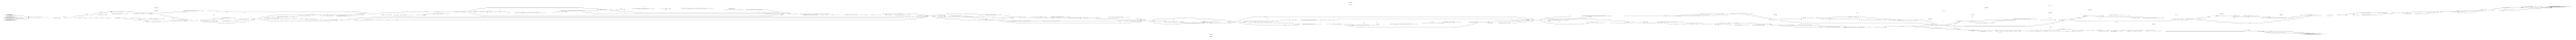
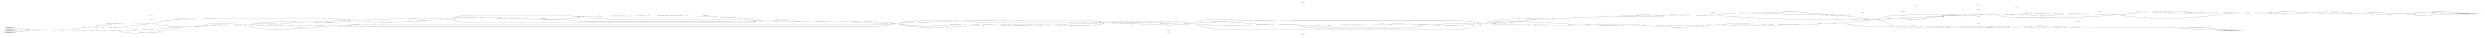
  digraph {
    fontname="Comic Neue"
    rankdir=LR
    node [fillcolor=white fontname="Comic Neue" shape=trapezium style=filled]
    edge [fontname="Comic Neue" style=bold]
    n1 [label="functionConfig.setAutoAck(autoAck)@@@110@@@['1', '1', '0']"]
    n2 [label="null != jarFile@@@115@@@['1', '1', '0']" shape=diamond]
    n3 [label="functionConfig.setJar(jarFile)@@@116@@@['1', '1', '0']" shape=diamond]
    n4 [label="null != pyFile@@@118@@@['1', '1', '0']" shape=diamond]
    n5 [label="null != windowLengthCount@@@84@@@['1', '1', '0']" shape=note]
    n6 [label="windowConfig.setWindowLengthCount(windowLengthCount)@@@88@@@['1', '1', '0']" shape=diamond]
    n7 [label="windowConfig == null@@@85@@@['1', '1', '0']" shape=diamond]
    n8 [label="resources = new org.apache.pulsar.functions.utils.Resources()@@@49@@@['1', '1', '1']" shape=note]
    n9 [label="windowConfig = new WindowConfig()@@@86@@@['1', '1', '0']" shape=note]
    n10 [label="sourceConfig.setResources(resources)@@@60@@@['0', '0', '1']"]
    n11 [label="windowConfig == null@@@91@@@['1', '1', '0']" shape=note]
    n12 [label="null != slidingIntervalCount@@@96@@@['1', '1', '0']" shape=diamond]
    n13 [label="cpu != null@@@51@@@['0', '0', '1']" shape=note]
    n14 [label="windowConfig.setWindowLengthDurationMs(windowLengthDurationMs)@@@94@@@['1', '1', '0']" shape=diamond]
    n15 [label="disk != null@@@57@@@['0', '0', '1']"]
    n16 [label="resources.setDisk(disk)@@@58@@@['0', '0', '1']"]
    n17 [label="null != sourceConfigString@@@61@@@['0', '0', '1']" shape=note]
    n18 [label="functionConfig.setPy(pyFile)@@@119@@@['1', '1', '0']" shape=note]
    n19 [label="functionConfig.getJar() != null@@@121@@@['1', '1', '0']" shape=diamond]
    n20 [label="this.sourceConfig = CmdUtils.loadConfig(sourceConfigFile,)@@@6@@@['0', '0', '1']" shape=note]
    n21 [fillcolor=lightgray label="inferMissingArguments(sourceConfig)@@@64@@@['0', '0', '1']" shape=diamond]
    n22 [label="null != tenant@@@11@@@['1', '1', '1']"]
-   n23 [label="functionConfig.setTenant(tenant)@@@16@@@['1', '1', '0']" shape=diamond]
    n24 [label="sourceConfig.setTenant(tenant)@@@12@@@['0', '0', '1']" shape=diamond]
    n25 [label="null != namespace@@@14@@@['1', '1', '1']"]
    n26 [label="sourceConfig.setNamespace(namespace)@@@15@@@['0', '0', '1']" shape=note]
    n27 [label="null != name@@@17@@@['0', '0', '1']" shape=diamond]
    n28 [label="sourceConfig.setName(name)@@@18@@@['0', '0', '1']" shape=note]
    n29 [label="null != className@@@20@@@['1', '1', '1']" shape=diamond]
    n30 [label="functionConfig.setProcessingGuarantees(processingGuarantees)@@@63@@@['1', '1', '0']" shape=diamond]
    n31 [label="functionConfig.setRetainOrdering(retainOrdering)@@@65@@@['1', '1', '0']"]
    n32 [label="sourceConfig.setProcessingGuarantees(processingGuarantees)@@@33@@@['0', '0', '1']" shape=diamond]
    n33 [label="null != userConfigString@@@66@@@['1', '1', '0']" shape=note]
    n34 [label="parallelism != null@@@35@@@['1', '1', '1']"]
    n35 [fillcolor=lightgray label="inferMissingArguments(functionConfig)@@@127@@@['1', '1', '0']" shape=diamond]
    n36 [label="sourceConfig.setTopicName(destinationTopicName)@@@24@@@['0', '0', '1']" shape=diamond]
    n37 [label="null != deserializationClassName@@@26@@@['0', '0', '1']" shape=note]
    n38 [label="null != schemaType@@@29@@@['1', '1', '1']" shape=note]
    n39 [label="sourceConfig.setSerdeClassName(deserializationClassName)@@@27@@@['0', '0', '1']"]
    n40 [label="sourceConfig.setParallelism(parallelism)@@@36@@@['0', '0', '1']"]
    n41 [label="archive != null && sourceType != null@@@38@@@['0', '0', '1']" shape=note]
    n42 [label="throw new ParameterException(\"Cannot specify both archive and source-type\")@@@39@@@['0', '0', '1']"]
    n43 [label="archive != null@@@41@@@['0', '0', '1']" shape=diamond]
    n44 [label="WindowConfig windowConfig = functionConfig.getWindowConfig()@@@83@@@['1', '1', '0']"]
    n45 [label="windowConfig == null@@@97@@@['1', '1', '0']" shape=note]
    n46 [label="functionConfig.setWindowConfig(windowConfig)@@@108@@@['1', '1', '0']"]
    n47 [label="windowConfig == null@@@103@@@['1', '1', '0']"]
    n48 [label="windowConfig = new WindowConfig()@@@98@@@['1', '1', '0']"]
    n49 [label="windowConfig.setSlidingIntervalCount(slidingIntervalCount)@@@100@@@['1', '1', '0']"]
    n50 [label="null != autoAck@@@109@@@['1', '1', '0']" shape=diamond]
    n51 [label="windowConfig = new WindowConfig()@@@104@@@['1', '1', '0']"]
    n52 [label="windowConfig.setSlidingIntervalDurationMs(slidingIntervalDurationMs)@@@106@@@['1', '1', '0']" shape=note]
    n53 [label="resources == null@@@48@@@['0', '0', '1']" shape=note]
    n54 [label="windowConfig = new WindowConfig()@@@92@@@['1', '1', '0']" shape=note]
    n55 [label="timeoutMs != null@@@80@@@['1', '1', '0']" shape=note]
    n56 [label="functionConfig.setTimeoutMs(timeoutMs)@@@81@@@['1', '1', '0']" shape=note]
    n57 [fillcolor=lightgray label="processArguments['0', '0', '1']" shape=diamond]
    n58 [label="super.edu.fdu.CPPDG.tinypdg.pe.ExpressionInfo@17f0f70@@@3@@@['1', '1', '1']"]
    n59 [label="mergeArgs()@@@4@@@['1', '1', '1']"]
    n60 [label="functionConfig.setParallelism(parallelism)@@@77@@@['1', '1', '0']" shape=note]
    n61 [label="functionConfig.setResources(new org.apache.pulsar.functions.utils.Resources(cpu,ram,disk))@@@79@@@['1', '1', '0']" shape=diamond]
    n62 [label="null != sourceConfigFile@@@5@@@['0', '0', '1']" shape=diamond]
    n63 [label="this.sourceConfig = new SourceConfig()@@@9@@@['0', '0', '1']"]
    n64 [label="parseFullyQualifiedFunctionName(fqfn,functionConfig)@@@12@@@['1', '1', '0']" shape=diamond]
    n65 [label="null != inputs@@@25@@@['1', '1', '0']"]
    n66 [label="functionConfig.setInputs(inputTopics)@@@27@@@['1', '1', '0']" shape=diamond]
    n67 [label="null != customSerdeInputString@@@29@@@['1', '1', '0']" shape=note]
    n68 [label="List<String> inputTopics = Arrays.asList(inputs.split(\",\"))@@@26@@@['1', '1', '0']"]
    n69 [label="sourceConfig.setConfigs(parseConfigs(sourceConfigString))@@@62@@@['0', '0', '1']" shape=note]
    n70 [label="functionConfig.setCustomSchemaInputs(customschemaInputMap)@@@41@@@['0', '1', '0']"]
    n71 [label="null != topicsPattern@@@43@@@['1', '1', '0']"]
    n72 [label="functionConfig.setTopicsPattern(topicsPattern)@@@44@@@['1', '1', '0']" shape=note]
    n73 [label="null != output@@@46@@@['1', '1', '0']"]
    n74 [label="functionConfig.setOutputSerdeClassName(outputSerdeClassName)@@@57@@@['1', '1', '0']" shape=note]
    n75 [label="sourceConfig.setSchemaType(schemaType)@@@30@@@['0', '0', '1']" shape=diamond]
    n76 [label="null != processingGuarantees@@@32@@@['1', '1', '1']" shape=note]
    n77 [label="functionConfig.setOutputSchemaType(schemaType)@@@60@@@['1', '1', '0']" shape=diamond]
    n78 [label="null != slidingIntervalDurationMs@@@102@@@['1', '1', '0']" shape=diamond]
    n79 [label="resources.setRam(ram)@@@55@@@['0', '0', '1']" shape=note]
    n80 [label="functionConfig.getUserConfig() == null@@@73@@@['1', '1', '0']" shape=note]
    n81 [label="Type type = new TypeToken<Map<String,String>>(){}.getType()@@@67@@@['1', '1', '0']" shape=note]
    n82 [label="Map<String,Object> userConfigMap = new Gson().fromJson(userConfigString,type)@@@70@@@['1', '1', '0']"]
    n83 [label="functionConfig.setUserConfig(userConfigMap)@@@71@@@['1', '1', '0']" shape=diamond]
    n84 [label="null != functionName@@@21@@@['1', '1', '0']" shape=diamond]
    n85 [label="functionConfig.setName(functionName)@@@22@@@['1', '1', '0']"]
    n86 [label="ram != null@@@54@@@['0', '0', '1']" shape=note]
    n87 [label="functionConfig.setNamespace(namespace)@@@19@@@['1', '1', '0']" shape=diamond]
    n88 [label="functionConfig.setSkipOutput(skipOutput)@@@49@@@['1', '1', '0']" shape=note]
    n89 [label="null != fnConfigFile@@@5@@@['1', '1', '0']"]
    n90 [label="functionConfig = CmdUtils.loadConfig(fnConfigFile,)@@@6@@@['1', '1', '0']" shape=diamond]
    n91 [label="functionConfig = new FunctionConfig()@@@9@@@['1', '1', '0']"]
    n92 [label="null != fqfn@@@11@@@['1', '1', '0']" shape=note]
    n93 [label="userCodeFile = functionConfig.getJar()@@@122@@@['1', '1', '0']" shape=note]
    n94 [label="functionConfig.setCustomSerdeInputs(customSerdeInputMap)@@@34@@@['1', '1', '0']" shape=note]
    n95 [label="null != customSchemaInputString@@@36@@@['0', '1', '0']" shape=diamond]
    n96 [label="Map<String,String> customSerdeInputMap = new Gson().fromJson(customSerdeInputString,type)@@@33@@@['1', '1', '0']" shape=diamond]
    n97 [label="Type type = new TypeToken<Map<String,String>>(){}.getType()@@@30@@@['1', '1', '0']" shape=note]
    n98 [label="userCodeFile = functionConfig.getPy()@@@125@@@['1', '1', '0']" shape=note]
    n99 [fillcolor=lightgray label="processArguments['0', '1', '0']"]
    n100 [label="resources.setCpu(cpu)@@@52@@@['0', '0', '1']"]
    n101 [label="functionConfig.setUserConfig(new HashMap<>())@@@74@@@['1', '1', '0']"]
    n102 [label="functionConfig.setAutoAck(true)@@@113@@@['1', '1', '0']" shape=note]
    n103 [label="sourceConfig.setArchive(validateSourceType(sourceType))@@@45@@@['0', '0', '1']" shape=diamond]
    n104 [label="org.apache.pulsar.functions.utils.Resources resources = sourceConfig.getResources()@@@47@@@['0', '0', '1']" shape=diamond]
    n105 [label="sourceType != null@@@44@@@['0', '0', '1']" shape=diamond]
    n106 [label="sourceConfig.setArchive(archive)@@@42@@@['0', '0', '1']"]
    n107 [label="this.sourceConfig.setClassName(className)@@@21@@@['0', '0', '1']"]
    n108 [label="null != destinationTopicName@@@23@@@['0', '0', '1']" shape=diamond]
    n109 [label="Type type = new TypeToken<Map<String,String>>(){}.getType()@@@37@@@['0', '1', '0']"]
    n110 [label="Map<String,String> customschemaInputMap = new Gson().fromJson(customSchemaInputString,type)@@@40@@@['0', '1', '0']"]
    n111 [label="functionConfig.setClassName(className)@@@54@@@['1', '1', '0']"]
    n112 [label="null != outputSerdeClassName@@@56@@@['1', '1', '0']" shape=note]
    n113 [label="null != logTopic@@@50@@@['1', '1', '0']"]
    n114 [label="functionConfig.setLogTopic(logTopic)@@@51@@@['1', '1', '0']"]
    n115 [label="functionConfig.getPy() != null@@@124@@@['1', '1', '0']" shape=note]
    n116 [fillcolor=lightgray label="processArguments['1', '0', '0']"]
    n1 -> n2
    n2 -> n3 [label=true style=dotted]
    n2 -> n3
    n2 -> n4
    n3 -> n4
    n4 -> n18 [label=true style=dotted]
    n4 -> n18
    n4 -> n19
    n5 -> n6 [label=true style=dotted]
    n5 -> n7
    n5 -> n7 [label=true style=dotted]
    n5 -> n8
    n6 -> n8
    n7 -> n6
    n7 -> n9 [label=true style=dotted]
    n7 -> n9
    n8 -> n10 [label=resources style=solid]
    n8 -> n11
    n8 -> n11 [label=true style=dotted]
    n8 -> n12
    n8 -> n13
    n8 -> n14 [label=true style=dotted]
    n9 -> n6
    n9 -> n11 [label=windowConfig style=solid]
    n9 -> n45 [label=windowConfig style=solid]
    n9 -> n46 [label=windowConfig style=solid]
    n9 -> n47 [label=windowConfig style=solid]
    n10 -> n17
    n11 -> n14
    n11 -> n53 [label=0 style=dashed]
    n11 -> n54
    n11 -> n54 [label=true style=dotted]
    n12 -> n45 [label=true style=dotted]
    n12 -> n45
    n12 -> n49 [label=true style=dotted]
    n12 -> n78
    n13 -> n86
    n13 -> n100 [label=true style=dotted]
    n13 -> n100
    n14 -> n12
    n15 -> n10
    n15 -> n16 [label=true style=dotted]
    n15 -> n16
    n16 -> n10
    n17 -> n21
    n17 -> n69
    n17 -> n69 [label=true style=dotted]
    n18 -> n19
    n19 -> n93 [label=true style=dotted]
    n19 -> n93
    n19 -> n115 [label=false style=dotted]
    n19 -> n115
    n20 -> n21 [label=sourceConfig style=solid]
    n20 -> n22
-   n22 -> n23 [label=true style=dotted]
-   n22 -> n23
    n22 -> n24 [label=true style=dotted]
    n22 -> n24
    n22 -> n25
-   n23 -> n25
    n24 -> n25
    n25 -> n26
    n25 -> n26 [label=true style=dotted]
    n25 -> n27
    n25 -> n84
    n25 -> n87
    n25 -> n87 [label=true style=dotted]
    n26 -> n27
    n27 -> n28 [label=true style=dotted]
    n27 -> n28
    n27 -> n29
    n28 -> n29
    n29 -> n107
    n29 -> n107 [label=true style=dotted]
    n29 -> n108
    n29 -> n111
    n29 -> n111 [label=true style=dotted]
    n29 -> n112
    n30 -> n31
    n30 -> n32 [label=0 style=dashed]
    n31 -> n33
    n32 -> n34
    n33 -> n80
    n33 -> n81
    n33 -> n81 [label=true style=dotted]
    n33 -> n82 [label=true style=dotted]
    n33 -> n83 [label=true style=dotted]
    n34 -> n40 [label=true style=dotted]
    n34 -> n40
    n34 -> n41
    n34 -> n60
    n34 -> n60 [label=true style=dotted]
    n34 -> n61
    n36 -> n37
    n37 -> n38
    n37 -> n39 [label=true style=dotted]
    n37 -> n39
    n38 -> n75
    n38 -> n75 [label=true style=dotted]
    n38 -> n76
    n38 -> n77
    n38 -> n77 [label=true style=dotted]
    n39 -> n38
    n40 -> n41
    n41 -> n42
    n41 -> n42 [label=true style=dotted]
    n41 -> n43
    n42 -> n43
    n43 -> n105
    n43 -> n106 [label=true style=dotted]
    n43 -> n106
    n44 -> n5
    n44 -> n7 [label=windowConfig style=solid]
    n44 -> n11 [label=windowConfig style=solid]
    n44 -> n45 [label=windowConfig style=solid]
    n44 -> n46 [label=windowConfig style=solid]
    n44 -> n47 [label=windowConfig style=solid]
    n45 -> n48 [label=true style=dotted]
    n45 -> n48
    n45 -> n49
    n46 -> n50
    n47 -> n17 [label=0 style=dashed]
    n47 -> n51
    n47 -> n51 [label=true style=dotted]
    n47 -> n52
    n48 -> n46 [label=windowConfig style=solid]
    n48 -> n47 [label=windowConfig style=solid]
    n48 -> n49
    n49 -> n78
    n50 -> n1
    n50 -> n1 [label=true style=dotted]
    n50 -> n102 [label=false style=dotted]
    n50 -> n102
    n51 -> n46 [label=windowConfig style=solid]
    n51 -> n52
    n52 -> n46
    n53 -> n8 [label=true style=dotted]
    n53 -> n8
    n53 -> n13
    n54 -> n8 [label=0 style=dashed]
    n54 -> n14
    n54 -> n45 [label=windowConfig style=solid]
    n54 -> n46 [label=windowConfig style=solid]
    n54 -> n51 [label=windowConfig style=solid]
    n55 -> n44
    n55 -> n56 [label=true style=dotted]
    n55 -> n56
    n56 -> n44
    n57 -> n58
    n58 -> n59
    n59 -> n62
    n59 -> n89
    n60 -> n40 [label=0 style=dashed]
    n60 -> n61
    n61 -> n55
    n62 -> n20
    n62 -> n20 [label=true style=dotted]
    n62 -> n63
    n62 -> n63 [label=false style=dotted]
    n63 -> n21 [label=sourceConfig style=solid]
    n63 -> n22
    n64 -> n65
    n65 -> n66 [label=true style=dotted]
    n65 -> n67
    n65 -> n68
    n65 -> n68 [label=true style=dotted]
    n66 -> n67 [style=dashed]
    n67 -> n71
    n67 -> n94 [label=true style=dotted]
    n67 -> n95
    n67 -> n96 [label=true style=dotted]
    n67 -> n97 [label=true style=dotted]
    n67 -> n97
    n68 -> n66 [label=inputTopics style=solid]
    n68 -> n66
    n69 -> n21
    n70 -> n71
    n71 -> n72
    n71 -> n72 [label=true style=dotted]
    n71 -> n73
    n72 -> n73
    n73 -> n88
    n74 -> n38
    n75 -> n76
    n76 -> n30
    n76 -> n30 [label=true style=dotted]
    n76 -> n31
    n76 -> n32
    n76 -> n32 [label=true style=dotted]
    n76 -> n34
    n77 -> n75 [label=0 style=dashed]
    n77 -> n76
    n78 -> n46
    n78 -> n47
    n78 -> n47 [label=true style=dotted]
    n78 -> n52 [label=true style=dotted]
    n79 -> n15
    n80 -> n34
    n80 -> n101
    n80 -> n101 [label=true style=dotted]
    n81 -> n82
    n81 -> n82 [label=type style=solid]
    n82 -> n83 [label=userConfigMap style=solid]
    n82 -> n83
    n83 -> n80
    n84 -> n27 [label=0 style=dashed]
    n84 -> n65
    n84 -> n85
    n84 -> n85 [label=true style=dotted]
    n85 -> n28 [label=0 style=dashed]
    n85 -> n65
    n86 -> n15
    n86 -> n79 [label=true style=dotted]
    n86 -> n79
    n87 -> n26 [label=0 style=dashed]
    n87 -> n84
    n88 -> n113
    n89 -> n62 [label=0 style=dashed]
    n89 -> n90 [label=true style=dotted]
    n89 -> n90
    n89 -> n91 [label=false style=dotted]
    n89 -> n91
    n90 -> n20 [label=0 style=dashed]
    n90 -> n35 [label=functionConfig style=solid]
    n90 -> n64 [label=functionConfig style=solid]
    n90 -> n92
    n91 -> n35 [label=functionConfig style=solid]
    n91 -> n63 [label=0 style=dashed]
    n91 -> n64 [label=functionConfig style=solid]
    n91 -> n92
    n92 -> n22
    n92 -> n22 [label=false style=dotted]
    n92 -> n24 [label=0 style=dashed]
    n92 -> n25 [label=false style=dotted]
    n92 -> n64
    n92 -> n64 [label=true style=dotted]
    n92 -> n84 [label=false style=dotted]
    n93 -> n35
    n94 -> n71
    n94 -> n95
    n95 -> n70 [label=true style=dotted]
    n95 -> n71
    n95 -> n109
    n95 -> n109 [label=true style=dotted]
    n95 -> n110 [label=true style=dotted]
    n96 -> n94
    n96 -> n94 [label=customSerdeInputMap style=solid]
    n97 -> n96 [label=type style=solid]
    n97 -> n96
    n98 -> n35
    n99 -> n58
    n100 -> n86
    n101 -> n34
    n102 -> n2
    n103 -> n104
    n104 -> n10 [label=resources style=solid]
    n104 -> n53 [label=resources style=solid]
    n104 -> n53
    n105 -> n103
    n105 -> n103 [label=true style=dotted]
    n105 -> n104
    n106 -> n105
    n107 -> n108
    n108 -> n36 [label=true style=dotted]
    n108 -> n36
    n108 -> n37
    n109 -> n110 [label=type style=solid]
    n109 -> n110
    n110 -> n70
    n110 -> n70 [label=customschemaInputMap style=solid]
    n111 -> n107 [label=0 style=dashed]
    n111 -> n112
    n112 -> n38
    n112 -> n74 [label=true style=dotted]
    n112 -> n74
    n112 -> n108 [label=0 style=dashed]
    n113 -> n29
    n113 -> n114 [label=true style=dotted]
    n113 -> n114
    n114 -> n29
    n115 -> n35
    n115 -> n98
    n115 -> n98 [label=true style=dotted]
    n116 -> n58
  }
